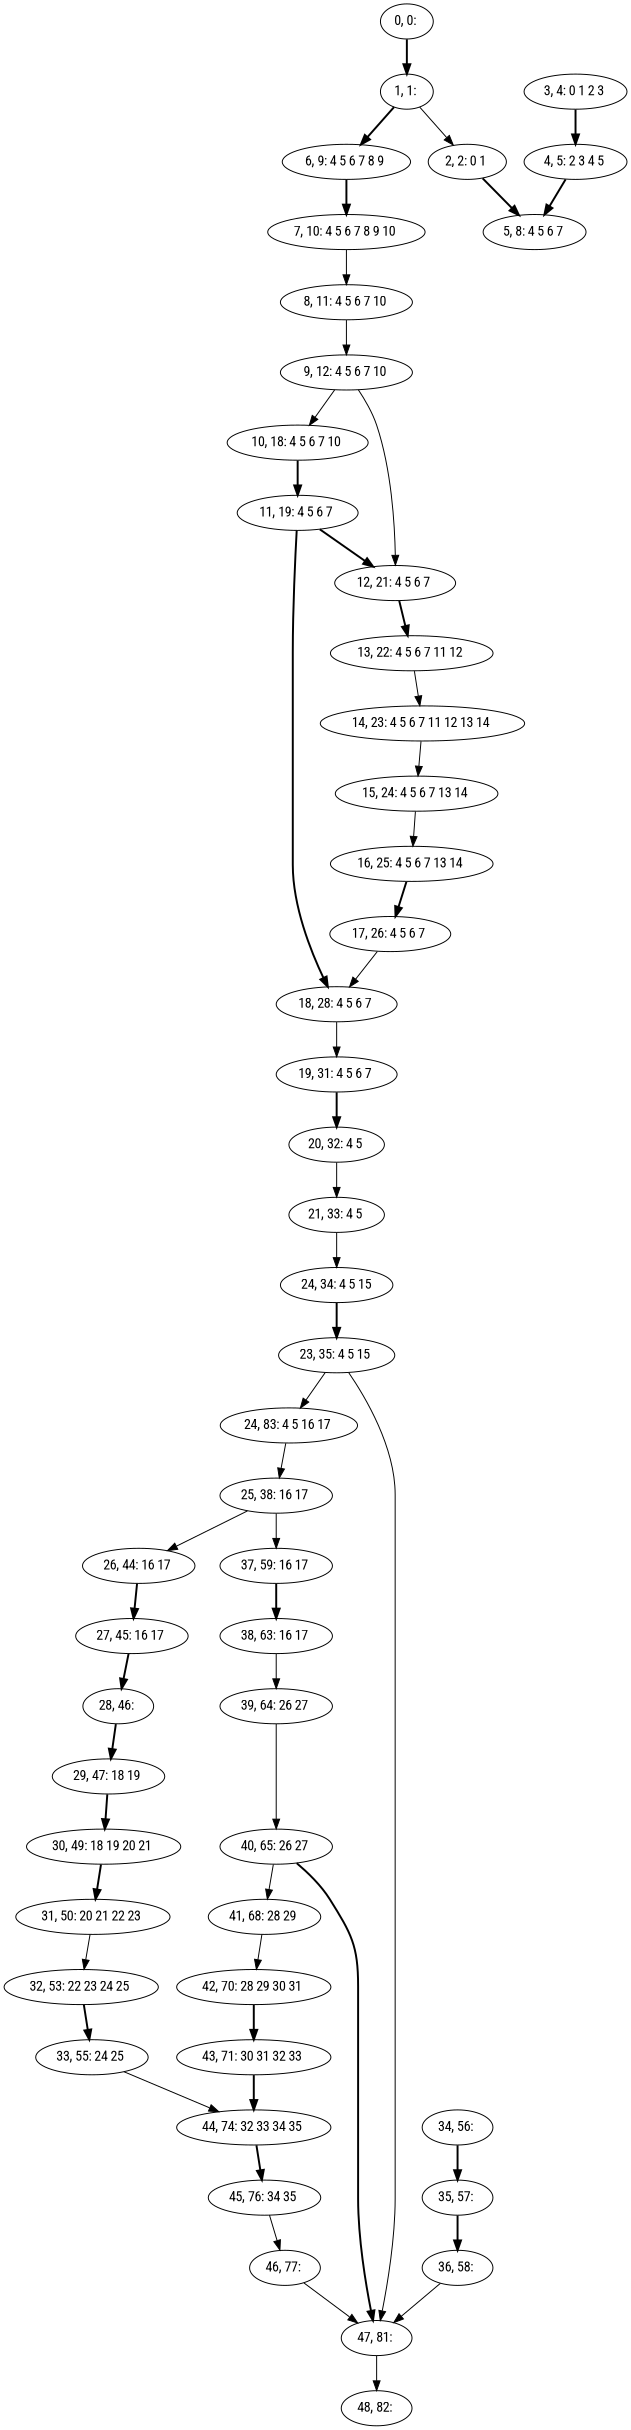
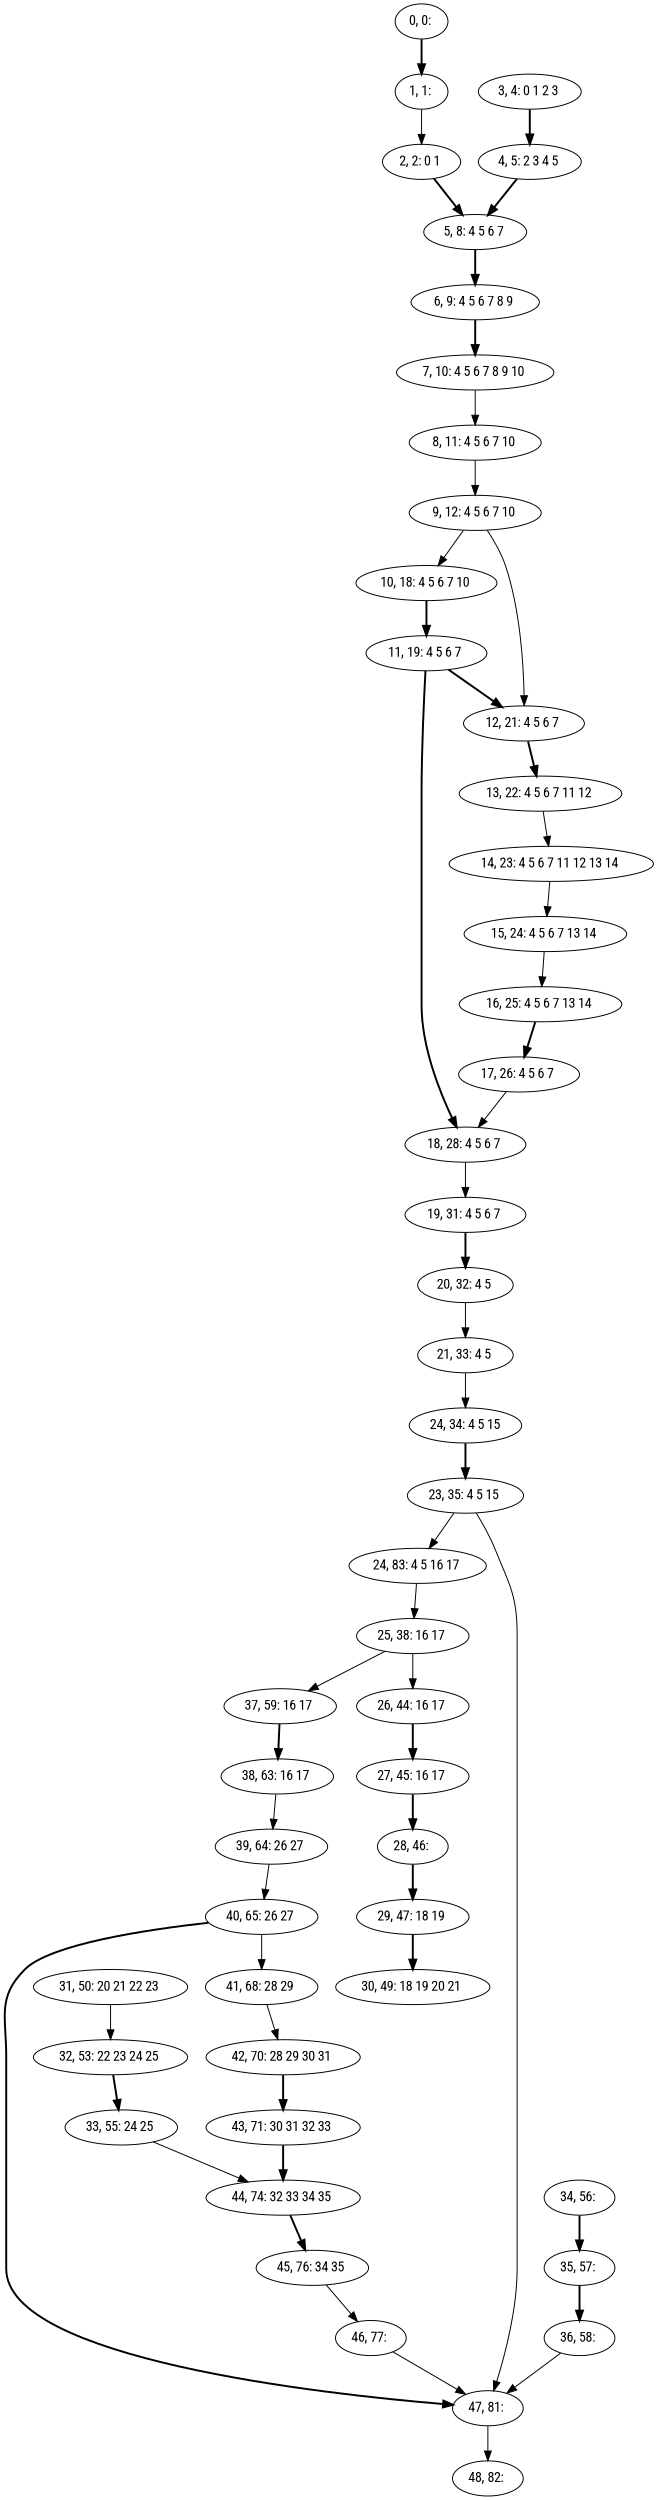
  digraph {
    fontname="Roboto Condensed"
    node [fontname="Roboto Condensed"]
    edge [fontname="Roboto Condensed" style=solid]
    n1 [label="0, 0: "]
    n2 [label="1, 1: "]
    n3 [label="2, 2: 0 1 "]
    n4 [label="5, 8: 4 5 6 7 "]
    n5 [label="3, 4: 0 1 2 3 "]
    n6 [label="4, 5: 2 3 4 5 "]
    n7 [label="6, 9: 4 5 6 7 8 9 "]
    n8 [label="7, 10: 4 5 6 7 8 9 10 "]
    n9 [label="8, 11: 4 5 6 7 10 "]
    n10 [label="9, 12: 4 5 6 7 10 "]
    n11 [label="10, 18: 4 5 6 7 10 "]
    n12 [label="12, 21: 4 5 6 7 "]
    n13 [label="11, 19: 4 5 6 7 "]
    n14 [label="13, 22: 4 5 6 7 11 12 "]
    n15 [label="18, 28: 4 5 6 7 "]
    n16 [label="19, 31: 4 5 6 7 "]
    n17 [label="14, 23: 4 5 6 7 11 12 13 14 "]
    n18 [label="15, 24: 4 5 6 7 13 14 "]
    n19 [label="16, 25: 4 5 6 7 13 14 "]
    n20 [label="17, 26: 4 5 6 7 "]
    n21 [label="20, 32: 4 5 "]
    n22 [label="21, 33: 4 5 "]
    n23 [label="24, 34: 4 5 15"]
    n24 [label="23, 35: 4 5 15 "]
    n25 [label="24, 83: 4 5 16 17 "]
    n26 [label="47, 81: "]
    n27 [label="25, 38: 16 17 "]
    n28 [label="48, 82: "]
    n29 [label="26, 44: 16 17 "]
    n30 [label="37, 59: 16 17 "]
    n31 [label="27, 45: 16 17 "]
    n32 [label="38, 63: 16 17 "]
    n33 [label="28, 46: "]
    n34 [label="29, 47: 18 19 "]
    n35 [label="30, 49: 18 19 20 21 "]
    n36 [label="31, 50: 20 21 22 23 "]
    n37 [label="32, 53: 22 23 24 25 "]
    n38 [label="33, 55: 24 25 "]
    n39 [label="44, 74: 32 33 34 35 "]
    n40 [label="34, 56: "]
    n41 [label="35, 57: "]
    n42 [label="36, 58: "]
    n43 [label="39, 64: 26 27 "]
    n44 [label="40, 65: 26 27 "]
    n45 [label="41, 68: 28 29 "]
    n46 [label="42, 70: 28 29 30 31 "]
    n47 [label="43, 71: 30 31 32 33 "]
    n48 [label="45, 76: 34 35 "]
    n49 [label="46, 77: "]
    n1 -> n2 [style=bold]
    n2 -> n3
    n3 -> n4 [style=bold]
-   n2 -> n7 [style=bold]
+   n4 -> n7 [style=bold]
    n5 -> n6 [style=bold]
    n6 -> n4 [style=bold]
    n7 -> n8 [style=bold]
    n8 -> n9
    n9 -> n10
    n10 -> n11
    n10 -> n12
    n11 -> n13 [style=bold]
    n12 -> n14 [style=bold]
    n13 -> n12 [style=bold]
    n13 -> n15 [style=bold]
    n14 -> n17
    n15 -> n16
    n16 -> n21 [style=bold]
    n17 -> n18
    n18 -> n19
    n19 -> n20 [style=bold]
    n20 -> n15
    n21 -> n22
    n22 -> n23
    n23 -> n24 [style=bold]
    n24 -> n25
    n24 -> n26
    n25 -> n27
    n26 -> n28
    n27 -> n29
    n27 -> n30
    n29 -> n31 [style=bold]
    n30 -> n32 [style=bold]
    n31 -> n33 [style=bold]
    n32 -> n43
    n33 -> n34 [style=bold]
    n34 -> n35 [style=bold]
-   n35 -> n36 [style=bold]
    n36 -> n37
    n37 -> n38 [style=bold]
    n38 -> n39
    n39 -> n48 [style=bold]
    n40 -> n41 [style=bold]
    n41 -> n42 [style=bold]
    n42 -> n26
    n43 -> n44
    n44 -> n26 [style=bold]
    n44 -> n45
    n45 -> n46
    n46 -> n47 [style=bold]
    n47 -> n39 [style=bold]
    n48 -> n49
    n49 -> n26
  }
